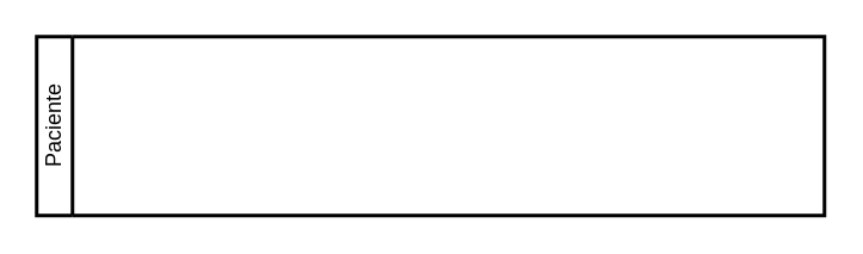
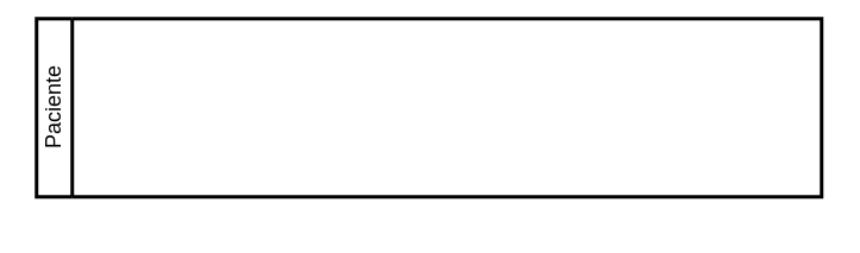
  <mxCell id="0" />
  <mxCell id="1" parent="0" />
- <mxCell id="2" value="Paciente" style="swimlane;html=1;startSize=20;fontStyle=0;collapsible=0;horizontal=0;swimlaneLine=1;swimlaneFillColor=#ffffff;strokeWidth=2;whiteSpace=wrap;" vertex="1" parent="1"><mxGeometry x="20" y="20" width="440" height="100" as="geometry" /></mxCell>
+ <mxCell id="2" value="Paciente" style="swimlane;html=1;startSize=20;fontStyle=0;collapsible=0;horizontal=0;swimlaneLine=1;swimlaneFillColor=#ffffff;strokeWidth=2;whiteSpace=wrap;" vertex="1" parent="1"><mxGeometry x="20" y="10" width="440" height="100" as="geometry" /></mxCell>
